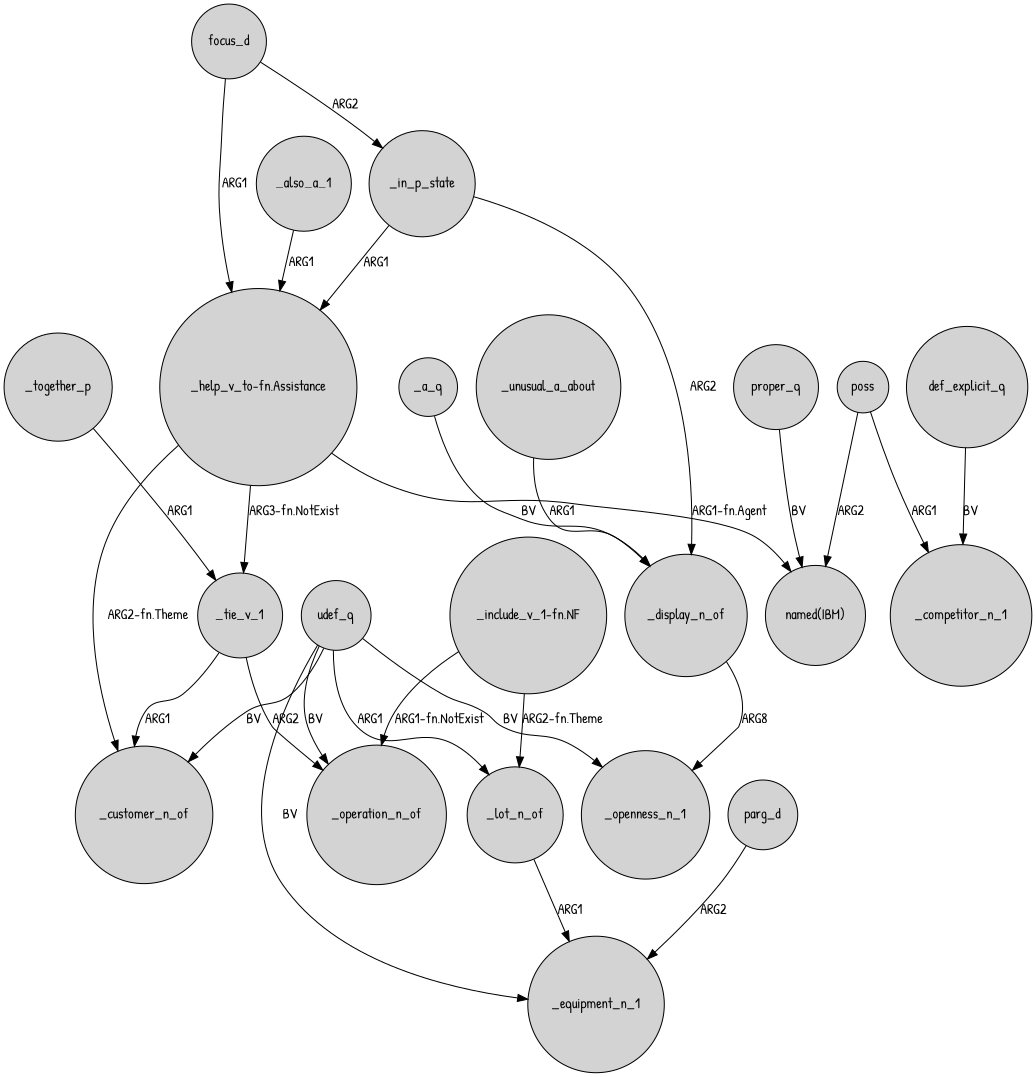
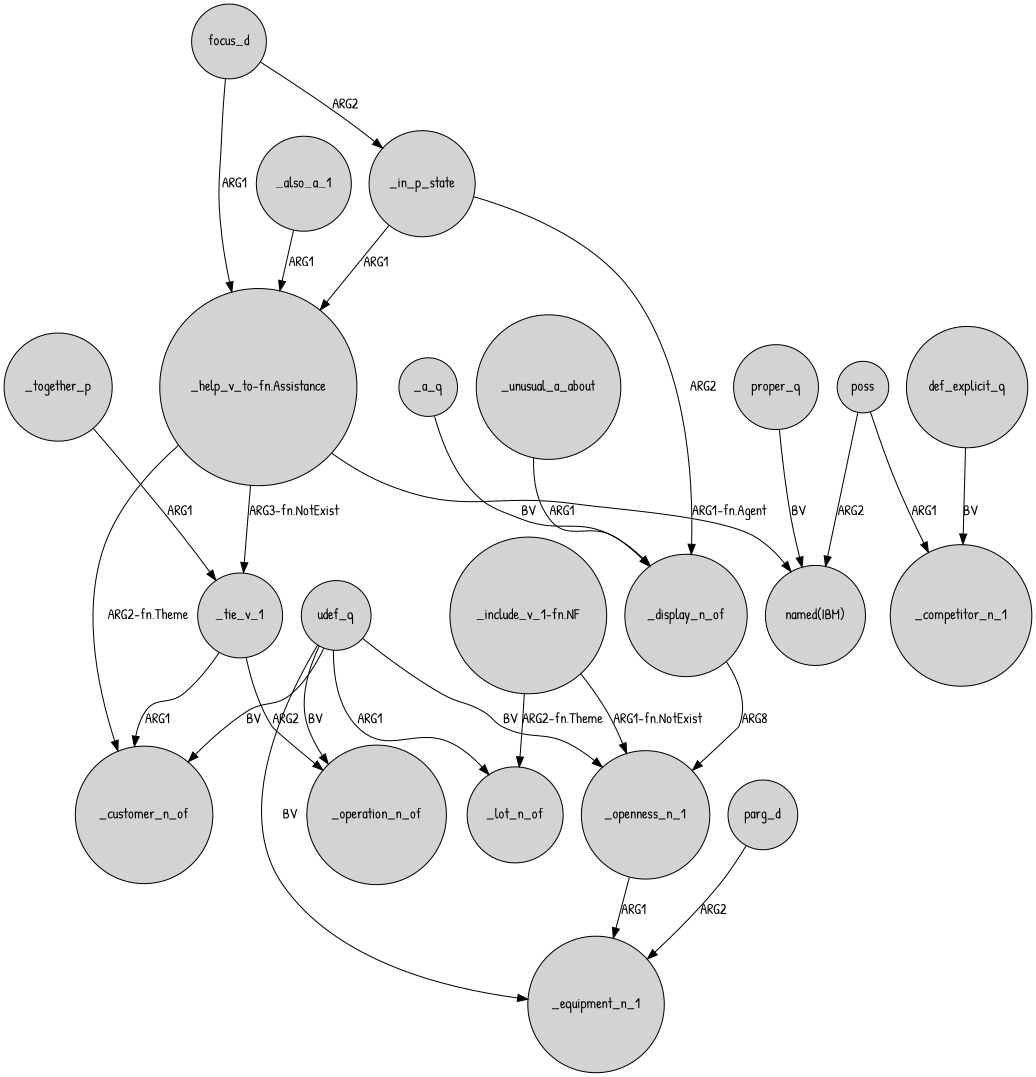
  digraph {
    fontname="Patrick Hand"
    node [fontname="Patrick Hand" shape=circle style=filled]
    edge [fontname="Patrick Hand"]
    "_help_v_to-fn.Assistance"
    _tie_v_1
    _customer_n_of
    "named(IBM)"
    _operation_n_of
    udef_q
    _equipment_n_1
    _lot_n_of
    _openness_n_1
    "_include_v_1-fn.NF"
    focus_d
    _in_p_state
    _display_n_of
    proper_q
    _together_p
    poss
    _competitor_n_1
    parg_d
    _also_a_1
    _a_q
    def_explicit_q
    _unusual_a_about
    "_help_v_to-fn.Assistance" -> _tie_v_1 [label="ARG3-fn.NotExist"]
    "_help_v_to-fn.Assistance" -> _customer_n_of [label="ARG2-fn.Theme"]
    "_help_v_to-fn.Assistance" -> "named(IBM)" [label="ARG1-fn.Agent"]
    _tie_v_1 -> _customer_n_of [label=ARG1]
    _tie_v_1 -> _operation_n_of [label=ARG2]
    udef_q -> _customer_n_of [label=BV]
    udef_q -> _operation_n_of [label=BV]
    udef_q -> _equipment_n_1 [label=BV]
    udef_q -> _lot_n_of [label=ARG1]
    udef_q -> _openness_n_1 [label=BV]
-   _lot_n_of -> _equipment_n_1 [label=ARG1]
-   "_include_v_1-fn.NF" -> _operation_n_of [label="ARG1-fn.NotExist"]
+   _openness_n_1 -> _equipment_n_1 [label=ARG1]
+   "_include_v_1-fn.NF" -> _openness_n_1 [label="ARG1-fn.NotExist"]
    "_include_v_1-fn.NF" -> _lot_n_of [label="ARG2-fn.Theme"]
    focus_d -> "_help_v_to-fn.Assistance" [label=ARG1]
    focus_d -> _in_p_state [label=ARG2]
    _in_p_state -> "_help_v_to-fn.Assistance" [label=ARG1]
    _in_p_state -> _display_n_of [label=ARG2]
    _display_n_of -> _openness_n_1 [label=ARG8]
    proper_q -> "named(IBM)" [label=BV]
    _together_p -> _tie_v_1 [label=ARG1]
    poss -> "named(IBM)" [label=ARG2]
    poss -> _competitor_n_1 [label=ARG1]
    parg_d -> _equipment_n_1 [label=ARG2]
    _also_a_1 -> "_help_v_to-fn.Assistance" [label=ARG1]
    _a_q -> _display_n_of [label=BV]
    def_explicit_q -> _competitor_n_1 [label=BV]
    _unusual_a_about -> _display_n_of [label=ARG1]
  }
